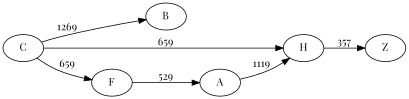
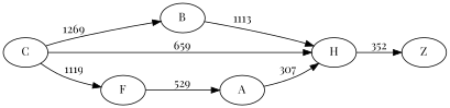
  digraph {
    fontname="Playfair Display"
    rankdir=LR
    node [fontname="Playfair Display"]
    edge [fontname="Playfair Display"]
    B
    H
    C
    F
    Z
    A
-   H -> Z [label=357]
+   B -> H [label=1113]
+   H -> Z [label=352]
    C -> B [label=1269]
    C -> H [label=659]
-   C -> F [label=659]
+   C -> F [label=1119]
    F -> A [label=529]
-   A -> H [label=1119]
+   A -> H [label=307]
  }
